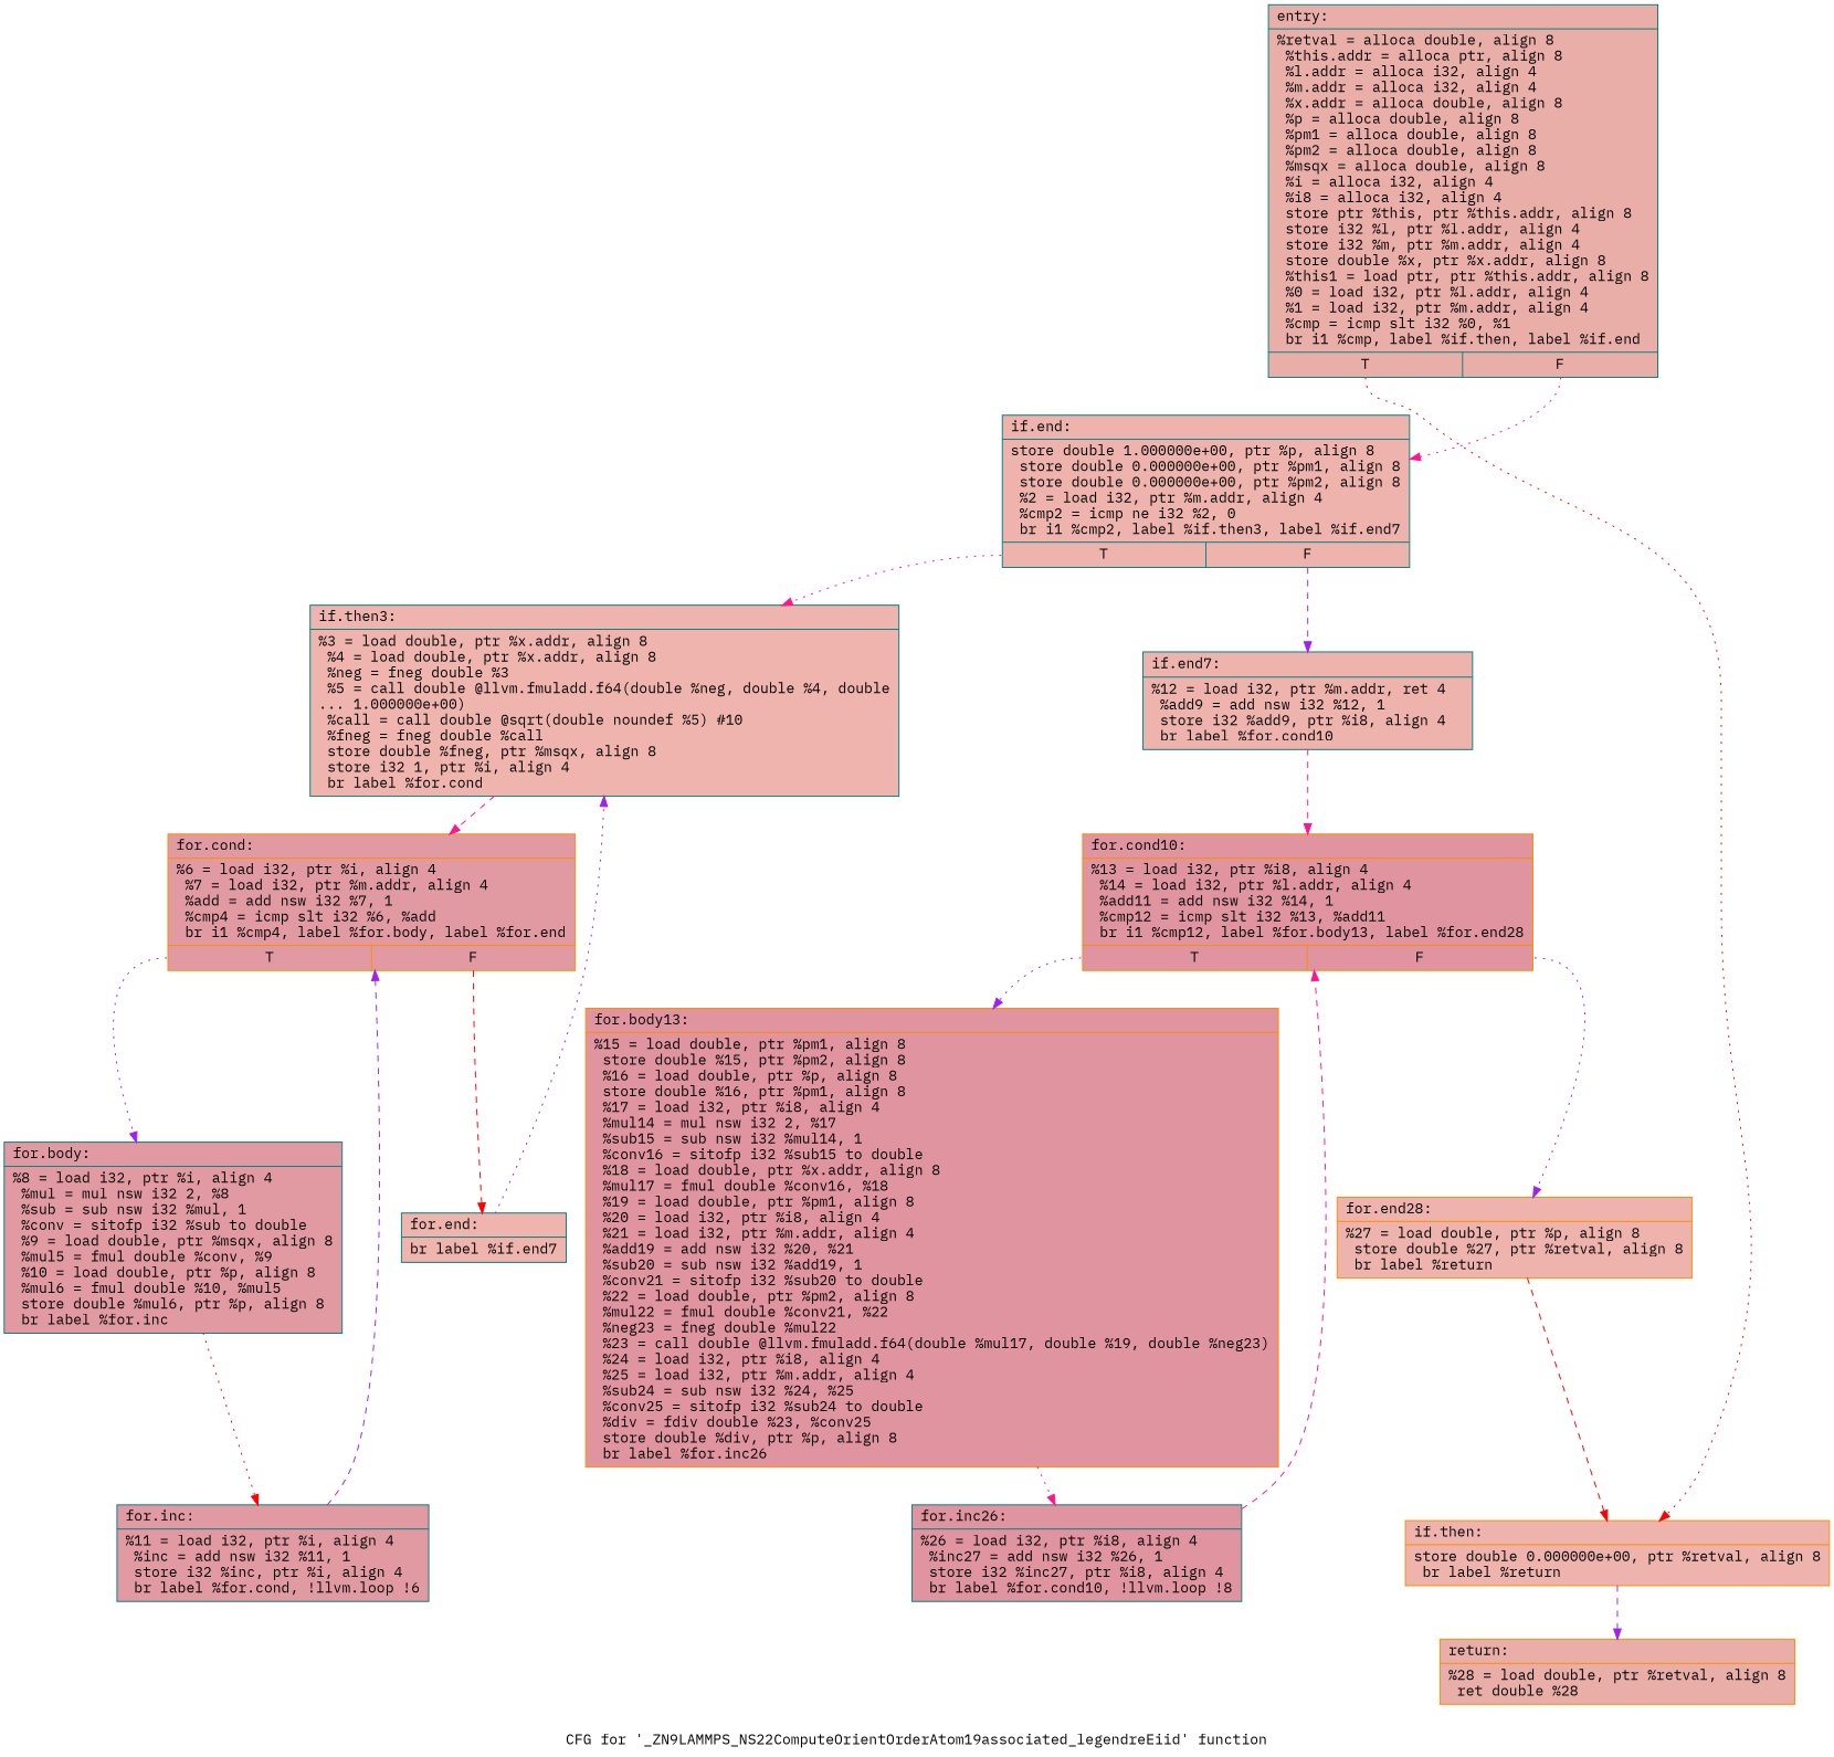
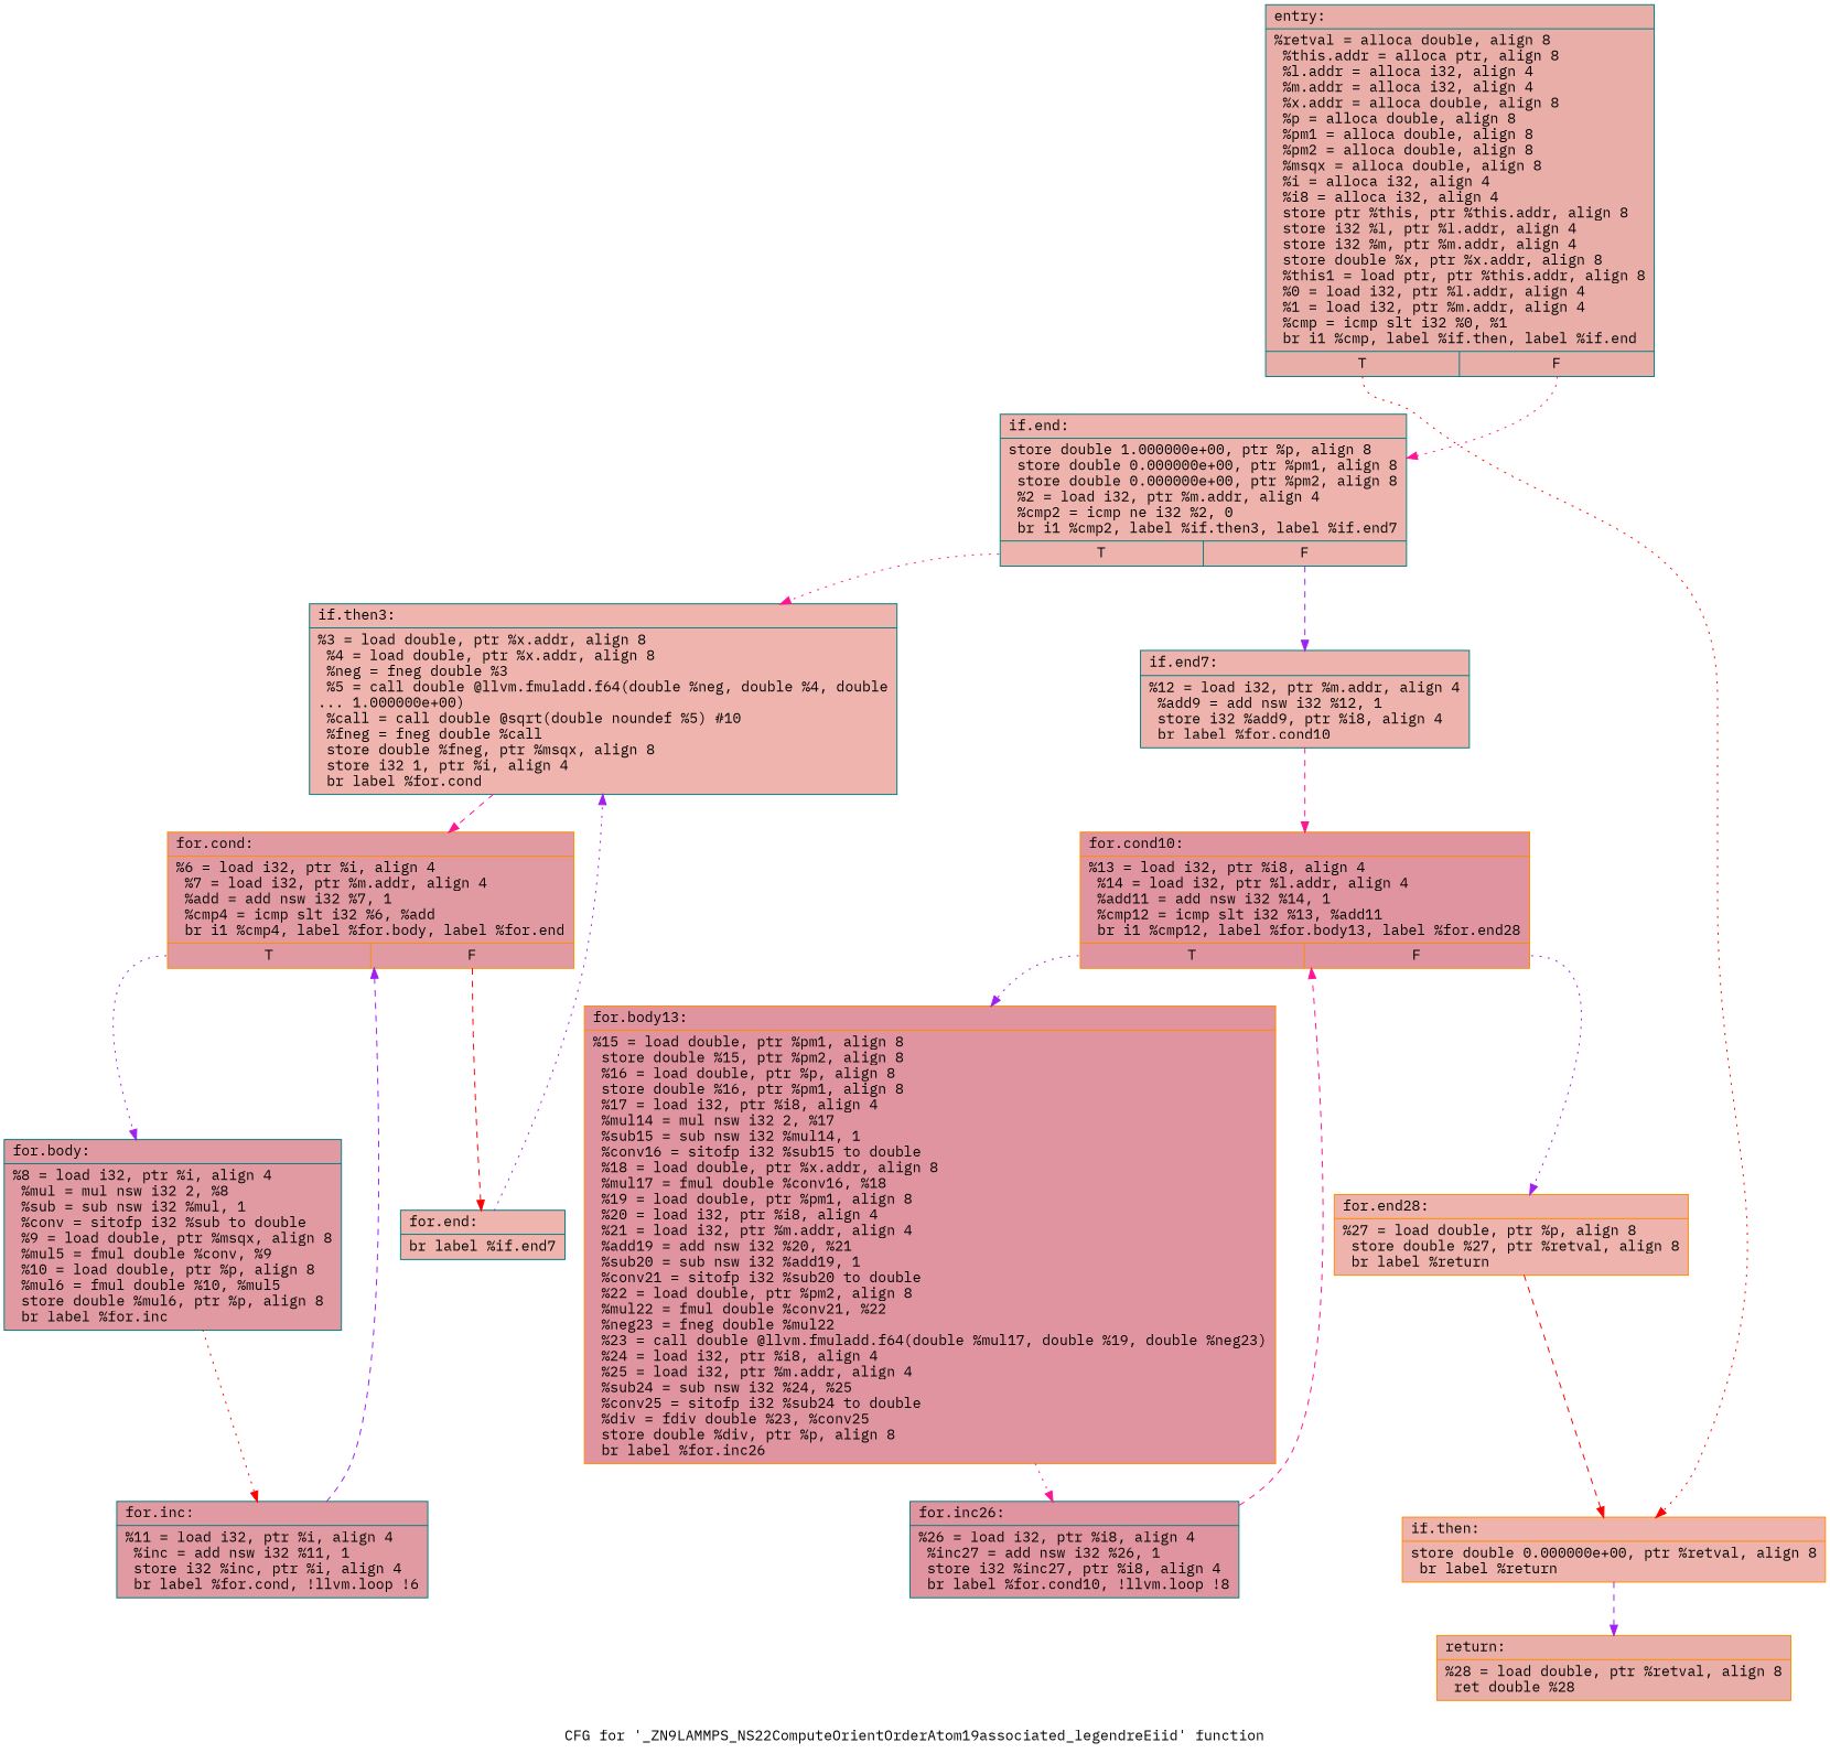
  digraph {
    fontname="IBM Plex Mono"
    label="CFG for '_ZN9LAMMPS_NS22ComputeOrientOrderAtom19associated_legendreEiid' function"
    node [color=teal fillcolor="#d6524470" fontname="IBM Plex Mono" shape=record style=filled]
    edge [color=purple fontname="IBM Plex Mono" style=dotted]
    n1 [fillcolor="#d0473d70" label="{entry:\l|  %retval = alloca double, align 8\l  %this.addr = alloca ptr, align 8\l  %l.addr = alloca i32, align 4\l  %m.addr = alloca i32, align 4\l  %x.addr = alloca double, align 8\l  %p = alloca double, align 8\l  %pm1 = alloca double, align 8\l  %pm2 = alloca double, align 8\l  %msqx = alloca double, align 8\l  %i = alloca i32, align 4\l  %i8 = alloca i32, align 4\l  store ptr %this, ptr %this.addr, align 8\l  store i32 %l, ptr %l.addr, align 4\l  store i32 %m, ptr %m.addr, align 4\l  store double %x, ptr %x.addr, align 8\l  %this1 = load ptr, ptr %this.addr, align 8\l  %0 = load i32, ptr %l.addr, align 4\l  %1 = load i32, ptr %m.addr, align 4\l  %cmp = icmp slt i32 %0, %1\l  br i1 %cmp, label %if.then, label %if.end\l|{<s0>T|<s1>F}}"]
    n2 [color=darkorange label="{if.then:\l|  store double 0.000000e+00, ptr %retval, align 8\l  br label %return\l}"]
    n3 [label="{if.end:\l|  store double 1.000000e+00, ptr %p, align 8\l  store double 0.000000e+00, ptr %pm1, align 8\l  store double 0.000000e+00, ptr %pm2, align 8\l  %2 = load i32, ptr %m.addr, align 4\l  %cmp2 = icmp ne i32 %2, 0\l  br i1 %cmp2, label %if.then3, label %if.end7\l|{<s0>T|<s1>F}}"]
    n4 [color=darkorange fillcolor="#d0473d70" label="{return:\l|  %28 = load double, ptr %retval, align 8\l  ret double %28\l}"]
    n5 [fillcolor="#d8564670" label="{if.then3:\l|  %3 = load double, ptr %x.addr, align 8\l  %4 = load double, ptr %x.addr, align 8\l  %neg = fneg double %3\l  %5 = call double @llvm.fmuladd.f64(double %neg, double %4, double\l... 1.000000e+00)\l  %call = call double @sqrt(double noundef %5) #10\l  %fneg = fneg double %call\l  store double %fneg, ptr %msqx, align 8\l  store i32 1, ptr %i, align 4\l  br label %for.cond\l}"]
-   n6 [label="{if.end7:\l|  %12 = load i32, ptr %m.addr, ret 4\l  %add9 = add nsw i32 %12, 1\l  store i32 %add9, ptr %i8, align 4\l  br label %for.cond10\l}"]
+   n6 [label="{if.end7:\l|  %12 = load i32, ptr %m.addr, align 4\l  %add9 = add nsw i32 %12, 1\l  store i32 %add9, ptr %i8, align 4\l  br label %for.cond10\l}"]
    n7 [color=darkorange fillcolor="#bb1b2c70" label="{for.cond:\l|  %6 = load i32, ptr %i, align 4\l  %7 = load i32, ptr %m.addr, align 4\l  %add = add nsw i32 %7, 1\l  %cmp4 = icmp slt i32 %6, %add\l  br i1 %cmp4, label %for.body, label %for.end\l|{<s0>T|<s1>F}}"]
    n8 [color=darkorange fillcolor="#b70d2870" label="{for.cond10:\l|  %13 = load i32, ptr %i8, align 4\l  %14 = load i32, ptr %l.addr, align 4\l  %add11 = add nsw i32 %14, 1\l  %cmp12 = icmp slt i32 %13, %add11\l  br i1 %cmp12, label %for.body13, label %for.end28\l|{<s0>T|<s1>F}}"]
    n9 [fillcolor="#bb1b2c70" label="{for.body:\l|  %8 = load i32, ptr %i, align 4\l  %mul = mul nsw i32 2, %8\l  %sub = sub nsw i32 %mul, 1\l  %conv = sitofp i32 %sub to double\l  %9 = load double, ptr %msqx, align 8\l  %mul5 = fmul double %conv, %9\l  %10 = load double, ptr %p, align 8\l  %mul6 = fmul double %10, %mul5\l  store double %mul6, ptr %p, align 8\l  br label %for.inc\l}"]
    n10 [fillcolor="#d8564670" label="{for.end:\l|  br label %if.end7\l}"]
    n11 [color=darkorange fillcolor="#b70d2870" label="{for.body13:\l|  %15 = load double, ptr %pm1, align 8\l  store double %15, ptr %pm2, align 8\l  %16 = load double, ptr %p, align 8\l  store double %16, ptr %pm1, align 8\l  %17 = load i32, ptr %i8, align 4\l  %mul14 = mul nsw i32 2, %17\l  %sub15 = sub nsw i32 %mul14, 1\l  %conv16 = sitofp i32 %sub15 to double\l  %18 = load double, ptr %x.addr, align 8\l  %mul17 = fmul double %conv16, %18\l  %19 = load double, ptr %pm1, align 8\l  %20 = load i32, ptr %i8, align 4\l  %21 = load i32, ptr %m.addr, align 4\l  %add19 = add nsw i32 %20, %21\l  %sub20 = sub nsw i32 %add19, 1\l  %conv21 = sitofp i32 %sub20 to double\l  %22 = load double, ptr %pm2, align 8\l  %mul22 = fmul double %conv21, %22\l  %neg23 = fneg double %mul22\l  %23 = call double @llvm.fmuladd.f64(double %mul17, double %19, double %neg23)\l  %24 = load i32, ptr %i8, align 4\l  %25 = load i32, ptr %m.addr, align 4\l  %sub24 = sub nsw i32 %24, %25\l  %conv25 = sitofp i32 %sub24 to double\l  %div = fdiv double %23, %conv25\l  store double %div, ptr %p, align 8\l  br label %for.inc26\l}"]
    n12 [color=darkorange label="{for.end28:\l|  %27 = load double, ptr %p, align 8\l  store double %27, ptr %retval, align 8\l  br label %return\l}"]
    n13 [fillcolor="#bb1b2c70" label="{for.inc:\l|  %11 = load i32, ptr %i, align 4\l  %inc = add nsw i32 %11, 1\l  store i32 %inc, ptr %i, align 4\l  br label %for.cond, !llvm.loop !6\l}"]
    n14 [fillcolor="#b70d2870" label="{for.inc26:\l|  %26 = load i32, ptr %i8, align 4\l  %inc27 = add nsw i32 %26, 1\l  store i32 %inc27, ptr %i8, align 4\l  br label %for.cond10, !llvm.loop !8\l}"]
    n1 -> n2 [color=red tailport=s0]
    n1 -> n3 [color=deeppink tailport=s1]
    n2 -> n4 [style=dashed]
    n3 -> n5 [color=deeppink tailport=s0]
    n3 -> n6 [style=dashed tailport=s1]
    n5 -> n7 [color=deeppink style=dashed]
    n6 -> n8 [color=deeppink style=dashed]
    n7 -> n9 [tailport=s0]
    n7 -> n10 [color=red style=dashed tailport=s1]
    n8 -> n11 [tailport=s0]
    n8 -> n12 [tailport=s1]
    n9 -> n13 [color=red]
    n10 -> n5
    n11 -> n14 [color=deeppink]
    n12 -> n2 [color=red style=dashed]
    n13 -> n7 [style=dashed]
    n14 -> n8 [color=deeppink style=dashed]
  }
